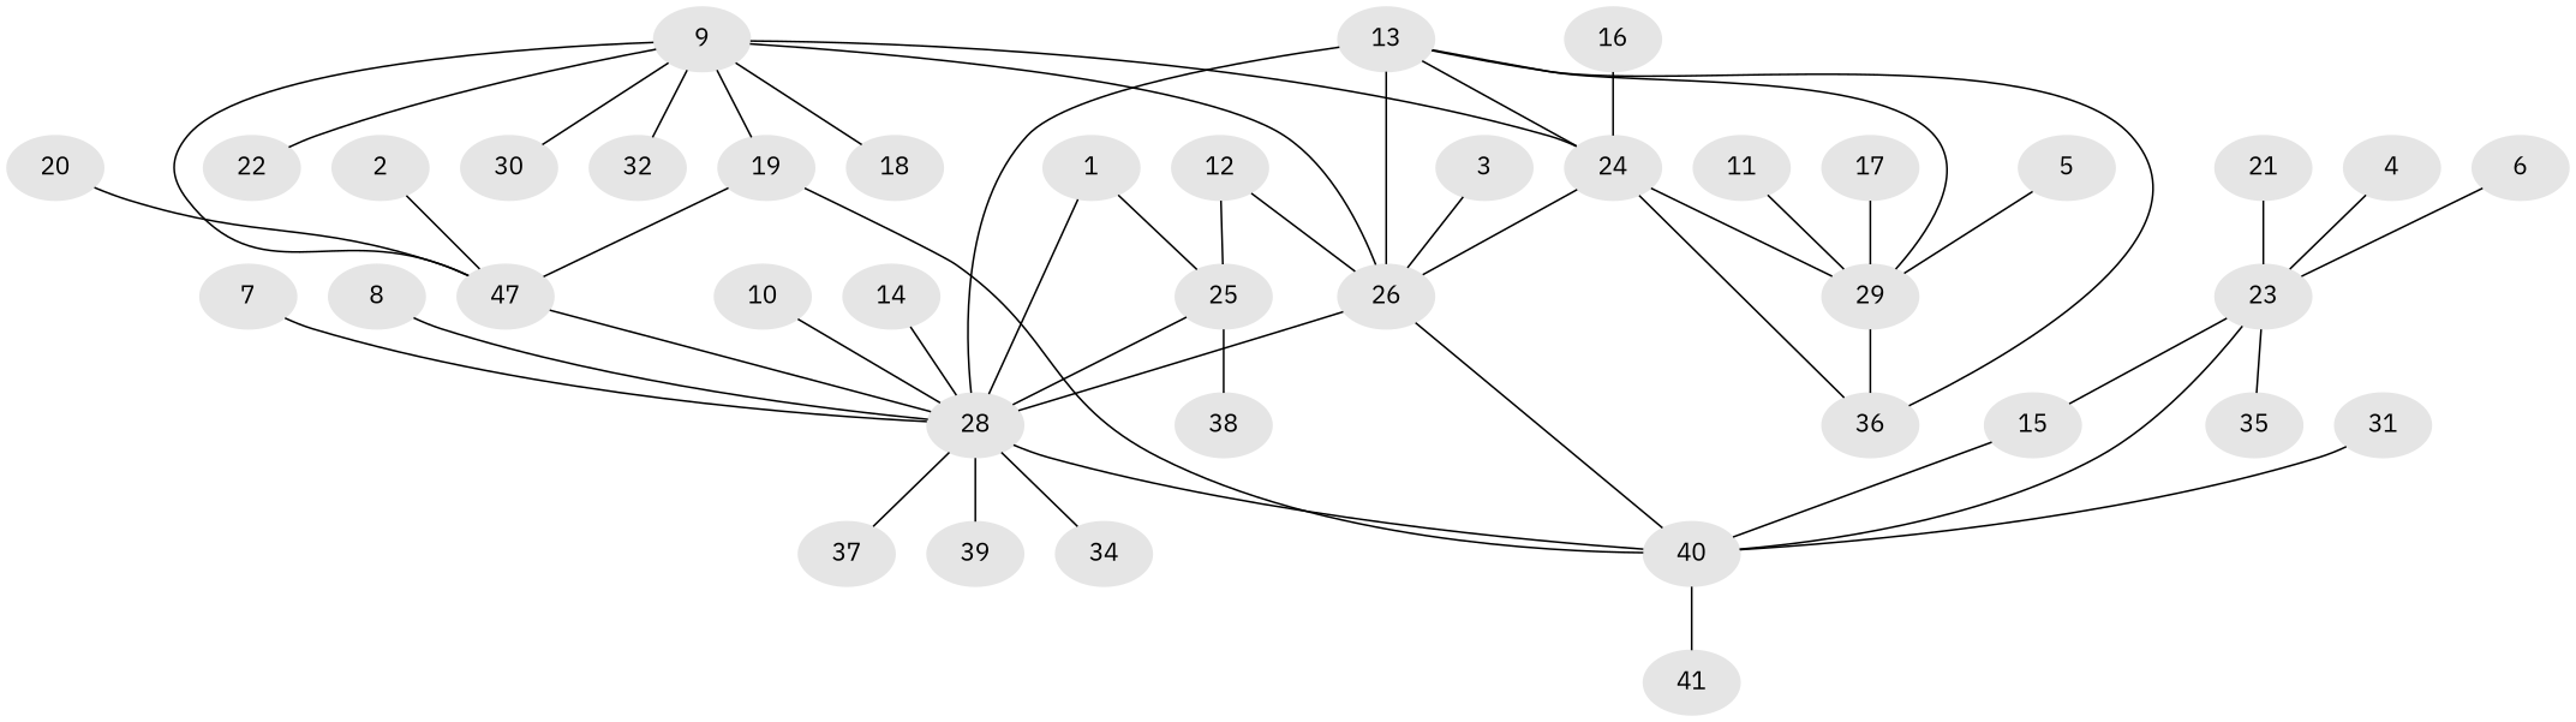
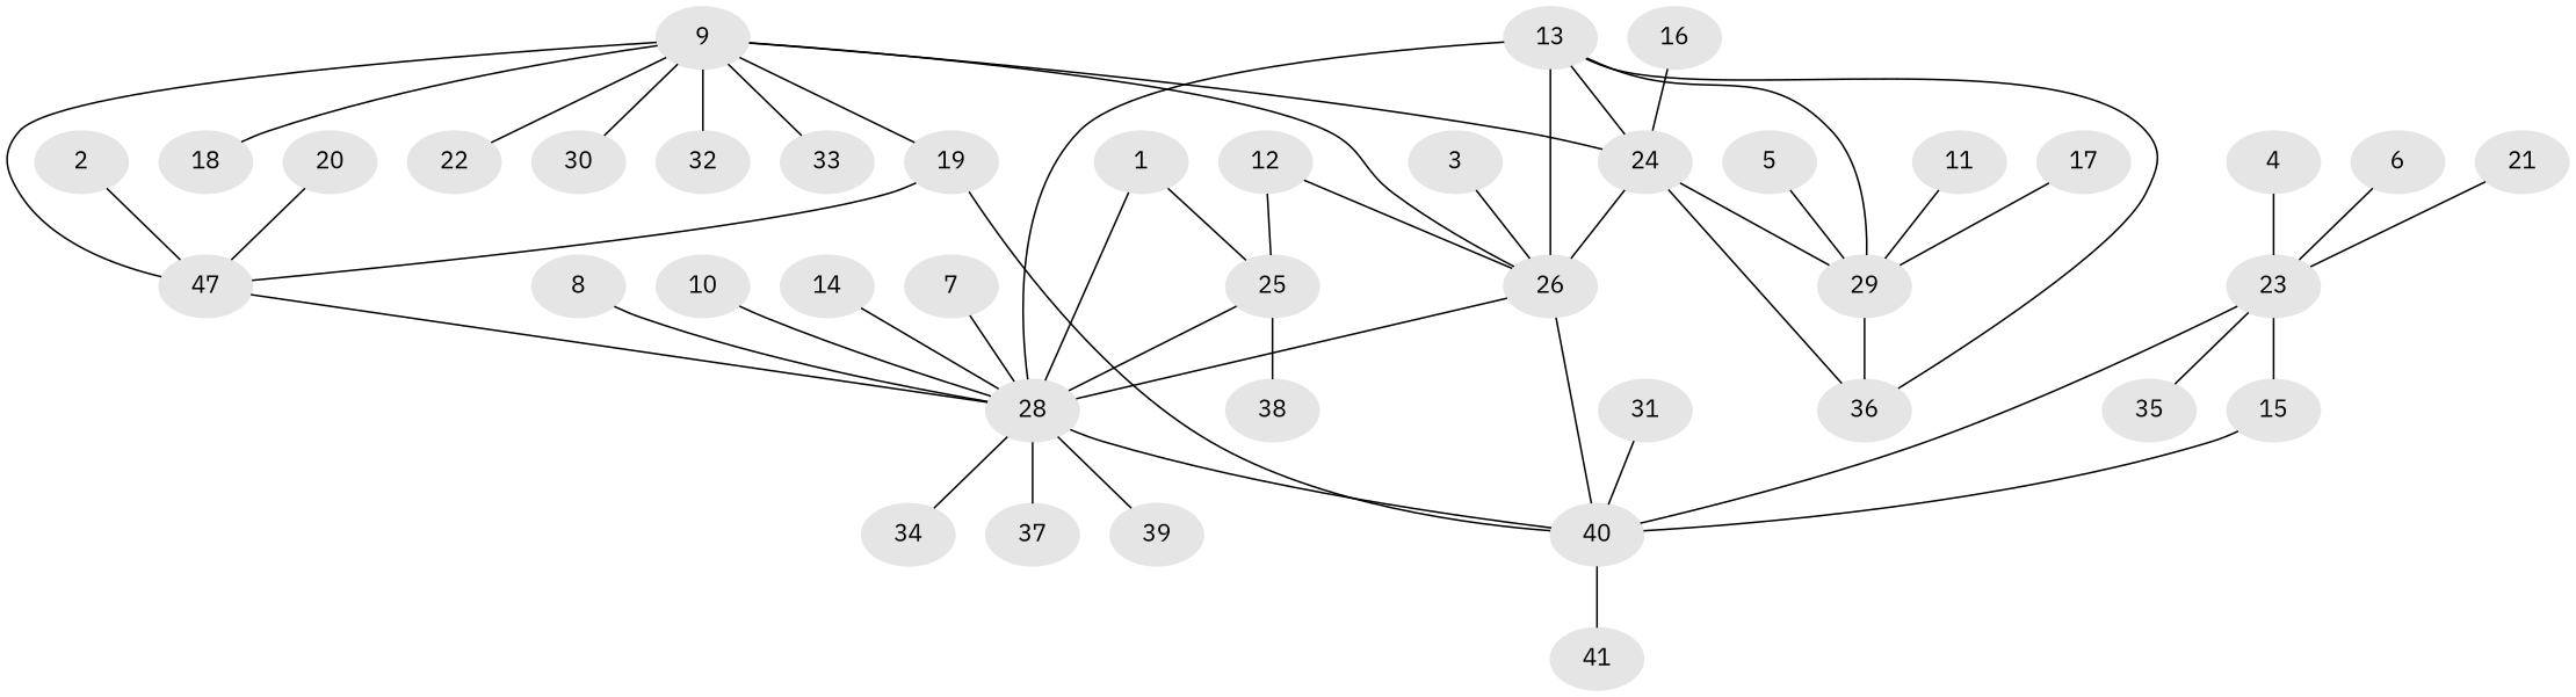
  graph {
    fontname="IBM Plex Sans"
    node [color=gray90 fontname="IBM Plex Sans" style=filled]
    edge [fontname="IBM Plex Sans" weight=1.0]
    1
    25
    28
    38
    40
    34
    37
    39
    n9 [label=47]
    2
    3
    26
    4
    23
    15
    35
    5
    29
    36
    6
    7
    8
    9
    18
    19
    22
    24
    30
    32
+   33
    10
    11
    12
    13
    14
    41
    16
    17
    20
    21
    31
    1 -- 25
    1 -- 28 [weight=2.0]
    25 -- 28 [weight=2.0]
    25 -- 38
    28 -- 40
    28 -- 34
    28 -- 37
    28 -- 39
    40 -- 41
    n9 -- 28
    2 -- n9
    3 -- 26
    26 -- 28 [weight=2.0]
    26 -- 40 [weight=2.0]
    4 -- 23
    23 -- 40 [weight=2.0]
    23 -- 15
    23 -- 35
    15 -- 40
    5 -- 29
    29 -- 36
    6 -- 23
    7 -- 28
    8 -- 28
    9 -- n9 [weight=2.0]
    9 -- 26
    9 -- 18
    9 -- 19 [weight=2.0]
    9 -- 22
    9 -- 24
    9 -- 30
    9 -- 32
+   9 -- 33
    19 -- 40
    19 -- n9
    24 -- 26
    24 -- 29
    24 -- 36
    10 -- 28
    11 -- 29
    12 -- 25
    12 -- 26
    13 -- 28
    13 -- 26 [weight=4.0]
    13 -- 29
    13 -- 36
    13 -- 24
    14 -- 28
    16 -- 24
    17 -- 29
    20 -- n9
    21 -- 23
    31 -- 40
  }
